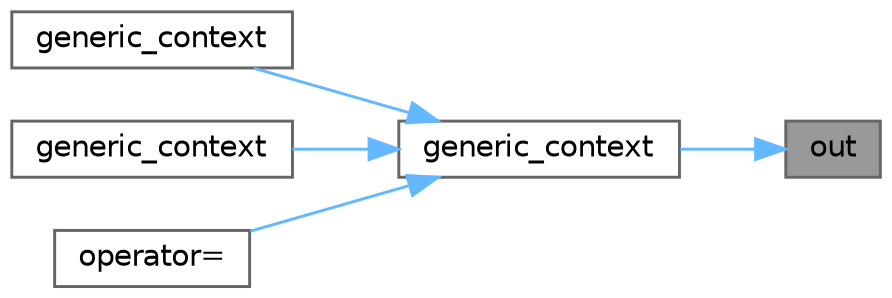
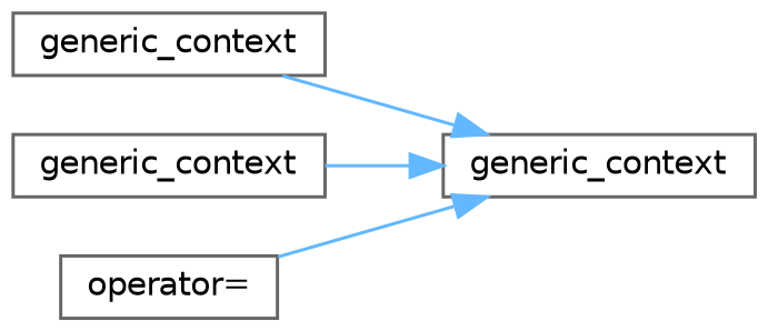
  digraph {
    rankdir=RL
    node [color=grey40 fillcolor=white fontname=Helvetica fontsize=10 shape=box style=filled]
    edge [color=steelblue1 dir=back fontname=Helvetica fontsize=10 labelfontname=Helvetica labelfontsize=10 style=solid]
-   n1 [color=gray40 fillcolor=grey60 fontcolor=black height=0.2 label=out width=0.4]
    n2 [height=0.2 label=generic_context width=0.4]
    n3 [height=0.2 label=generic_context width=0.4]
    n4 [height=0.2 label=generic_context width=0.4]
    n5 [height=0.2 label="operator=" width=0.4]
-   n1 -> n2
    n2 -> n3
    n2 -> n4
    n2 -> n5
  }
